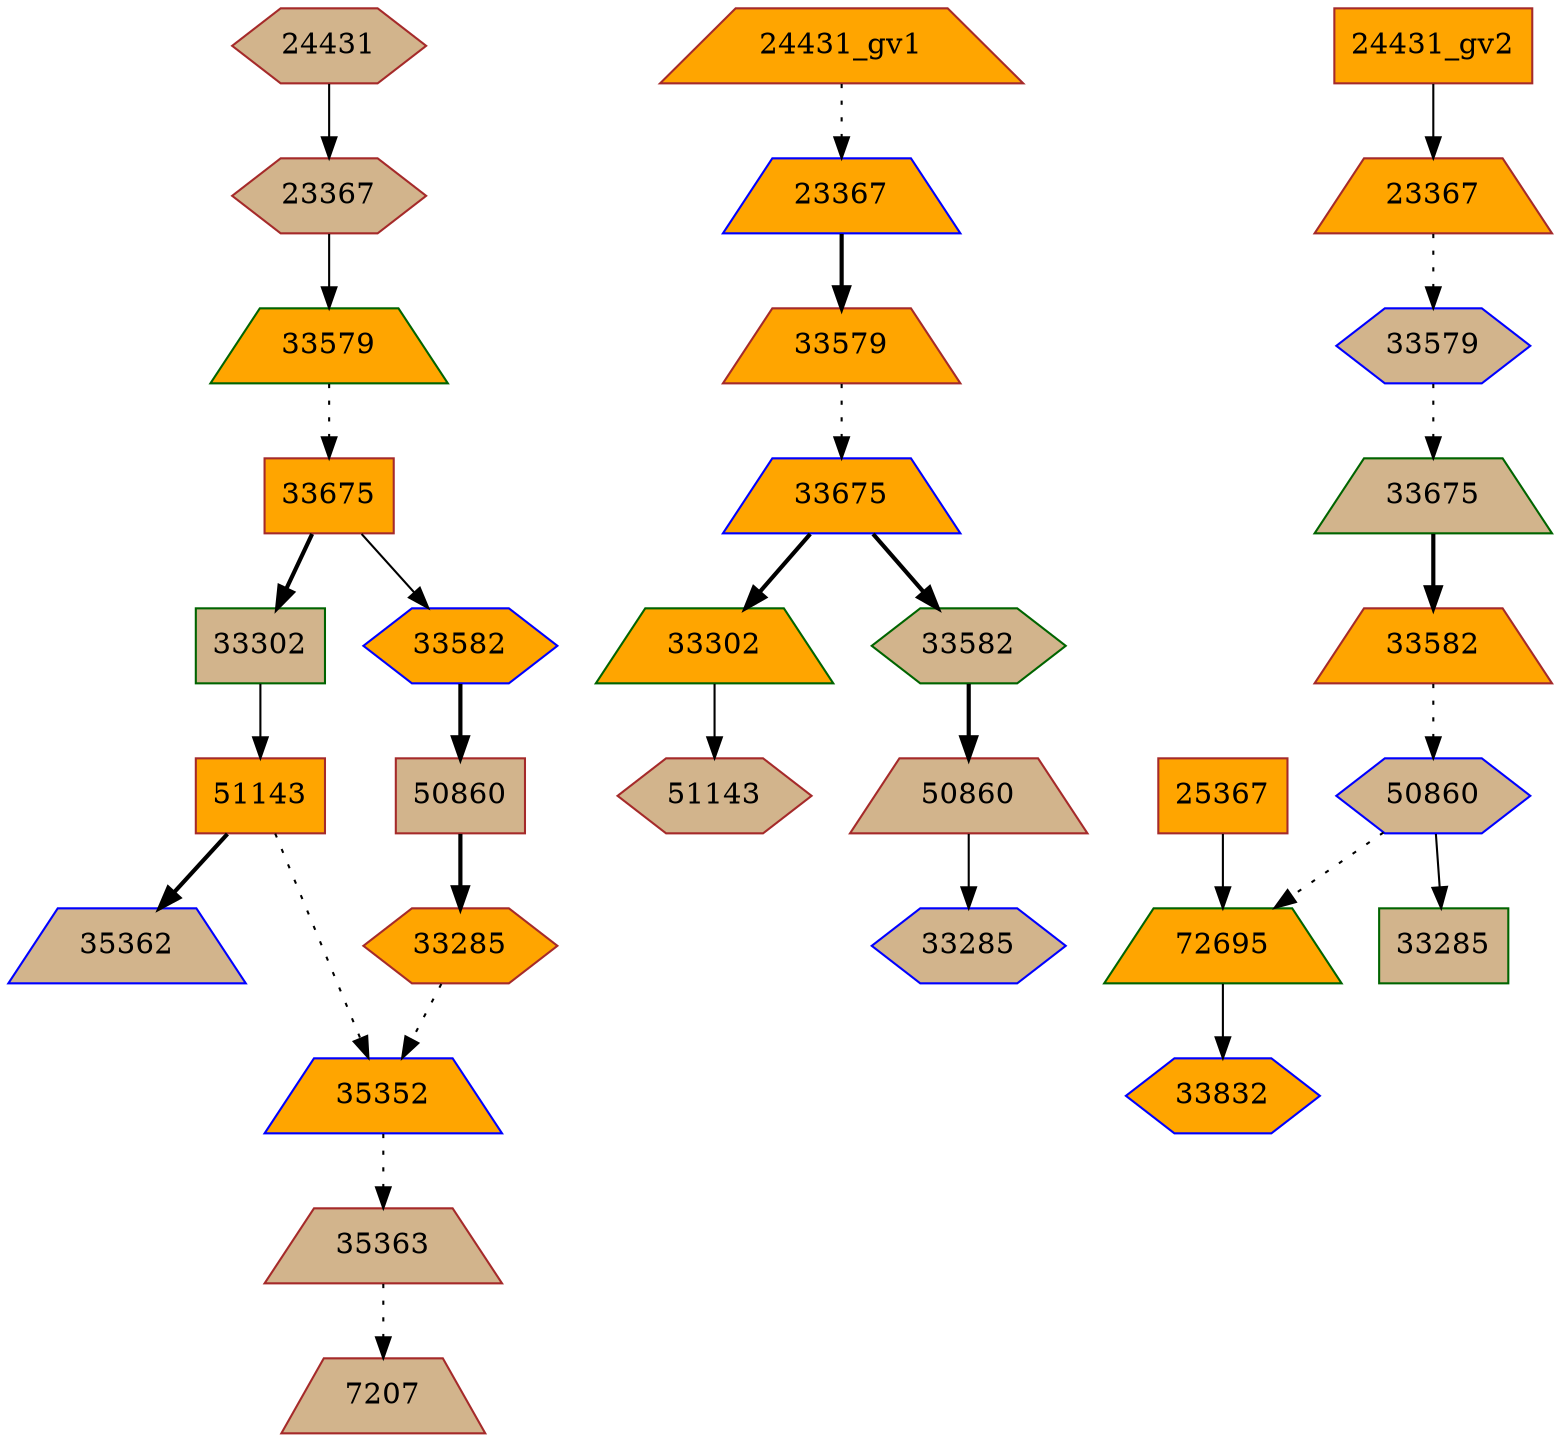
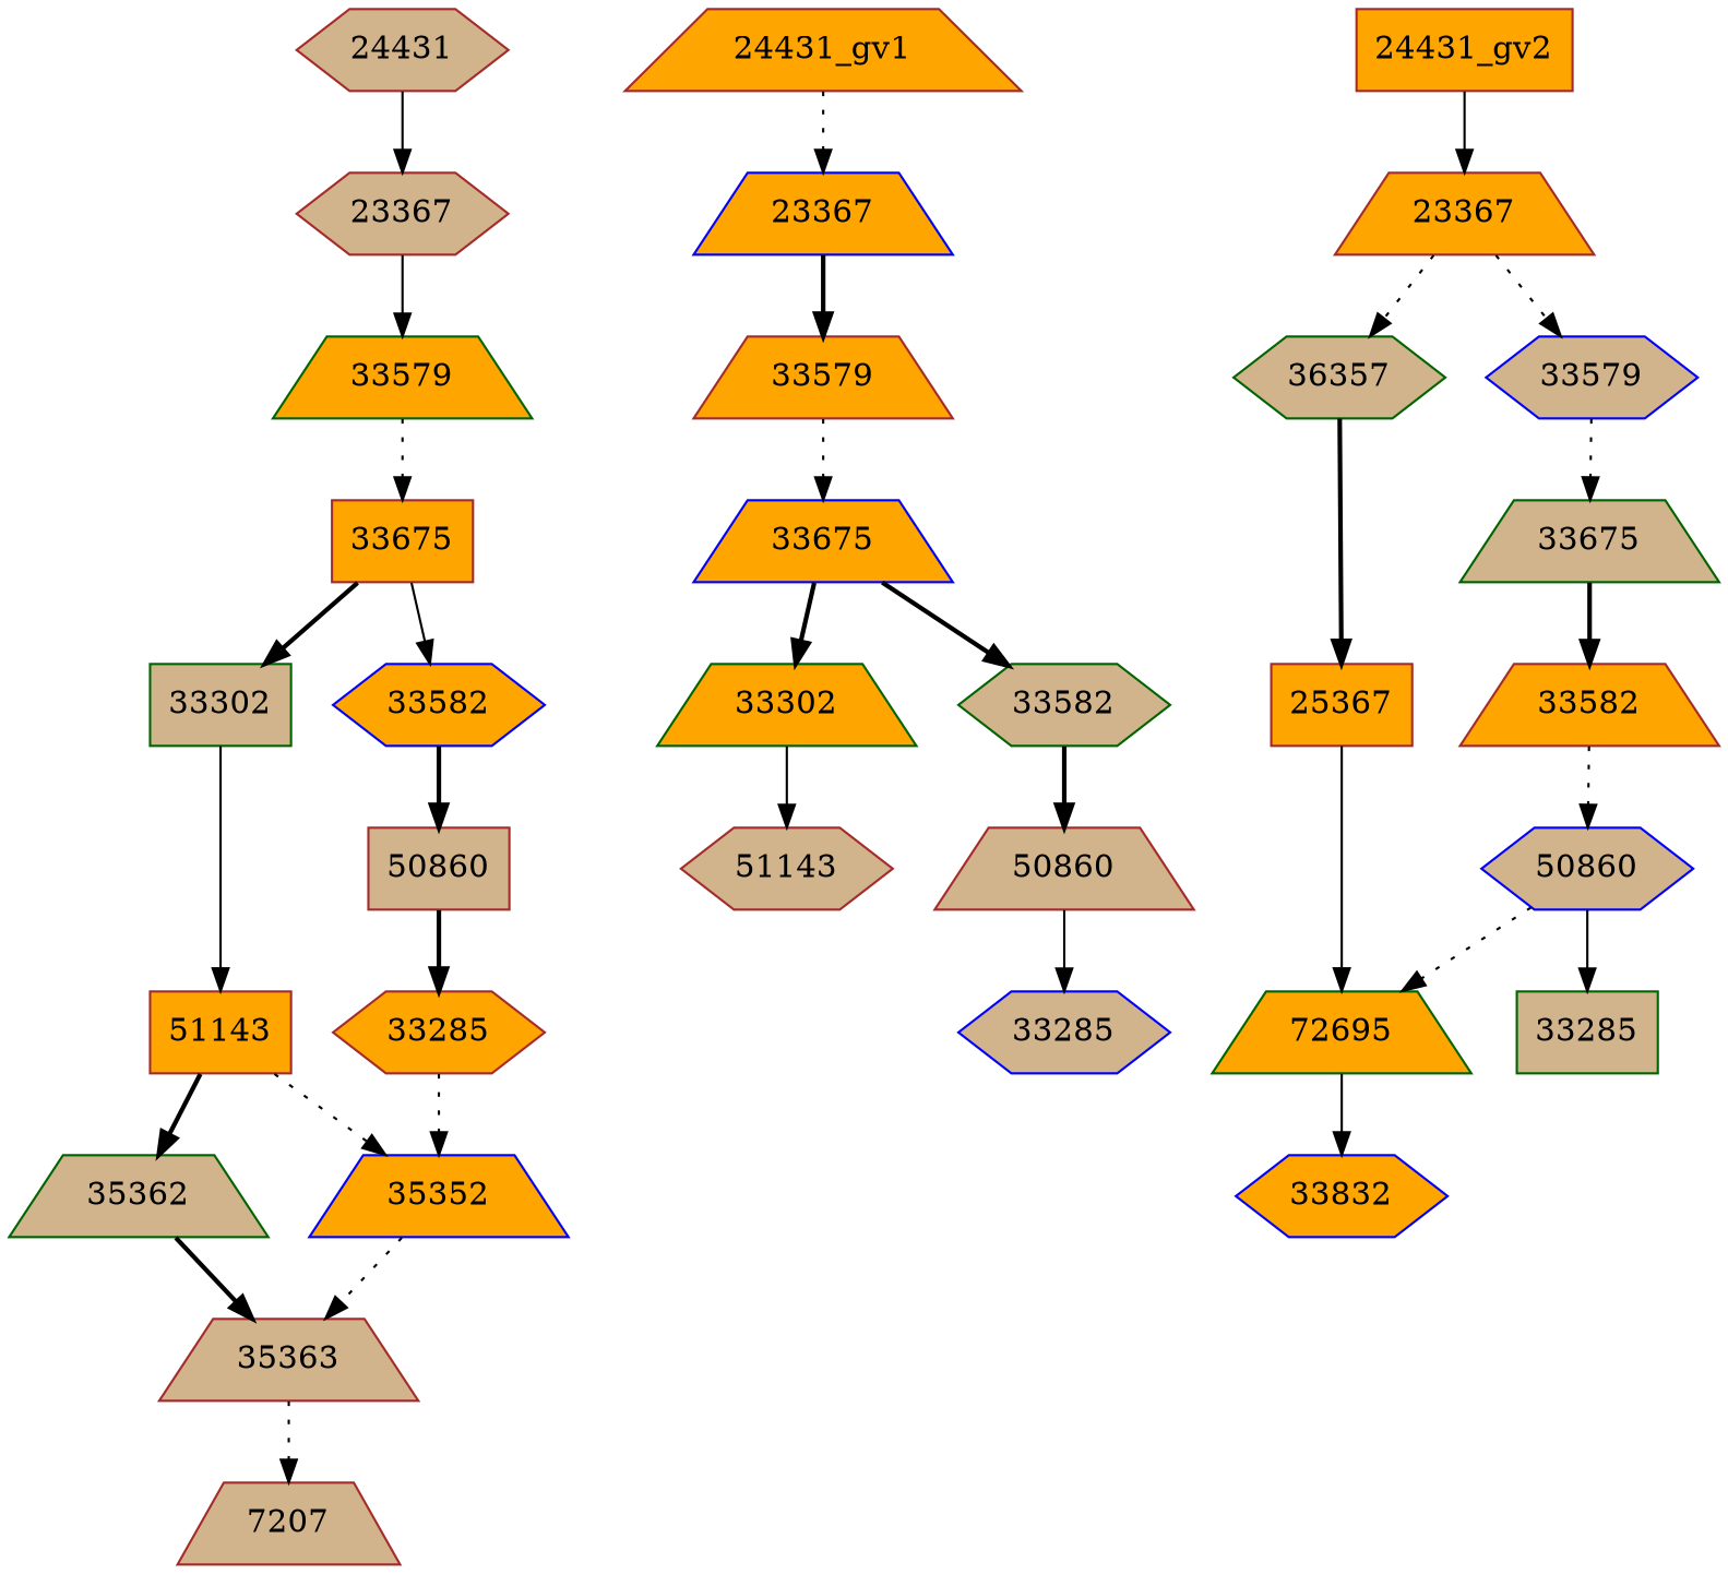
  strict digraph {
    node [color=brown fillcolor=orange shape=trapezium style=filled]
    edge [style=dotted]
    n1 [fillcolor=tan label=7207]
    n2 [fillcolor=tan label=35363]
-   n3 [color=blue fillcolor=tan label=35362]
+   n3 [color=darkgreen fillcolor=tan label=35362]
    n4 [color=blue label=35352]
    n5 [label=51143 shape=box]
    n6 [label=33285 shape=hexagon]
    n7 [color=darkgreen fillcolor=tan label=33302 shape=box]
    n8 [fillcolor=tan label=50860 shape=box]
    n9 [label=33675 shape=box]
    n10 [color=blue label=33582 shape=hexagon]
    n11 [color=darkgreen label=33579]
    n12 [fillcolor=tan label=23367 shape=hexagon]
    n13 [fillcolor=tan label=24431 shape=hexagon]
    n14 [fillcolor=tan label=51143 shape=hexagon]
    n15 [color=darkgreen label=33302]
    n16 [color=blue fillcolor=tan label=33285 shape=hexagon]
    n17 [fillcolor=tan label=50860]
    n18 [color=blue label=33675]
    n19 [color=darkgreen fillcolor=tan label=33582 shape=hexagon]
    n20 [label=33579]
    n21 [color=blue label=23367]
    "24431_gv1"
    n23 [color=darkgreen fillcolor=tan label=33285 shape=box]
    n24 [color=blue fillcolor=tan label=50860 shape=hexagon]
    n25 [color=darkgreen label=72695]
    n26 [color=blue label=33832 shape=hexagon]
    n27 [label=33582]
    n28 [label=25367 shape=box]
    n29 [color=darkgreen fillcolor=tan label=33675]
+   n30 [color=darkgreen fillcolor=tan label=36357 shape=hexagon]
    n31 [color=blue fillcolor=tan label=33579 shape=hexagon]
    n32 [label=23367]
    "24431_gv2" [shape=box]
    subgraph sub_1 {
      n1
      n2
      n3
      n4
      n5
      n6
      n7
      n8
      n9
      n10
      n11
      n12
      n13
    }
    subgraph sub_2 {
      n14
      n15
      n16
      n17
      n18
      n19
      n20
      n21
      "24431_gv1"
    }
    subgraph sub_3 {
      n23
      n24
      n25
      n26
      n27
      n28
      n29
+     n30
      n31
      n32
      "24431_gv2"
    }
    n2 -> n1
+   n3 -> n2 [style=bold]
    n4 -> n2
    n5 -> n3 [style=bold]
    n5 -> n4
    n6 -> n4
    n7 -> n5 [style=solid]
    n8 -> n6 [style=bold]
    n9 -> n7 [style=bold]
    n9 -> n10 [style=solid]
    n10 -> n8 [style=bold]
    n11 -> n9
    n12 -> n11 [style=solid]
    n13 -> n12 [style=solid]
    n15 -> n14 [style=solid]
    n17 -> n16 [style=solid]
    n18 -> n15 [style=bold]
    n18 -> n19 [style=bold]
    n19 -> n17 [style=bold]
    n20 -> n18
    n21 -> n20 [style=bold]
    "24431_gv1" -> n21
    n24 -> n23 [style=solid]
    n24 -> n25
    n25 -> n26 [style=solid]
    n27 -> n24
    n28 -> n25 [style=solid]
    n29 -> n27 [style=bold]
+   n30 -> n28 [style=bold]
    n31 -> n29
+   n32 -> n30
    n32 -> n31
    "24431_gv2" -> n32 [style=solid]
  }
